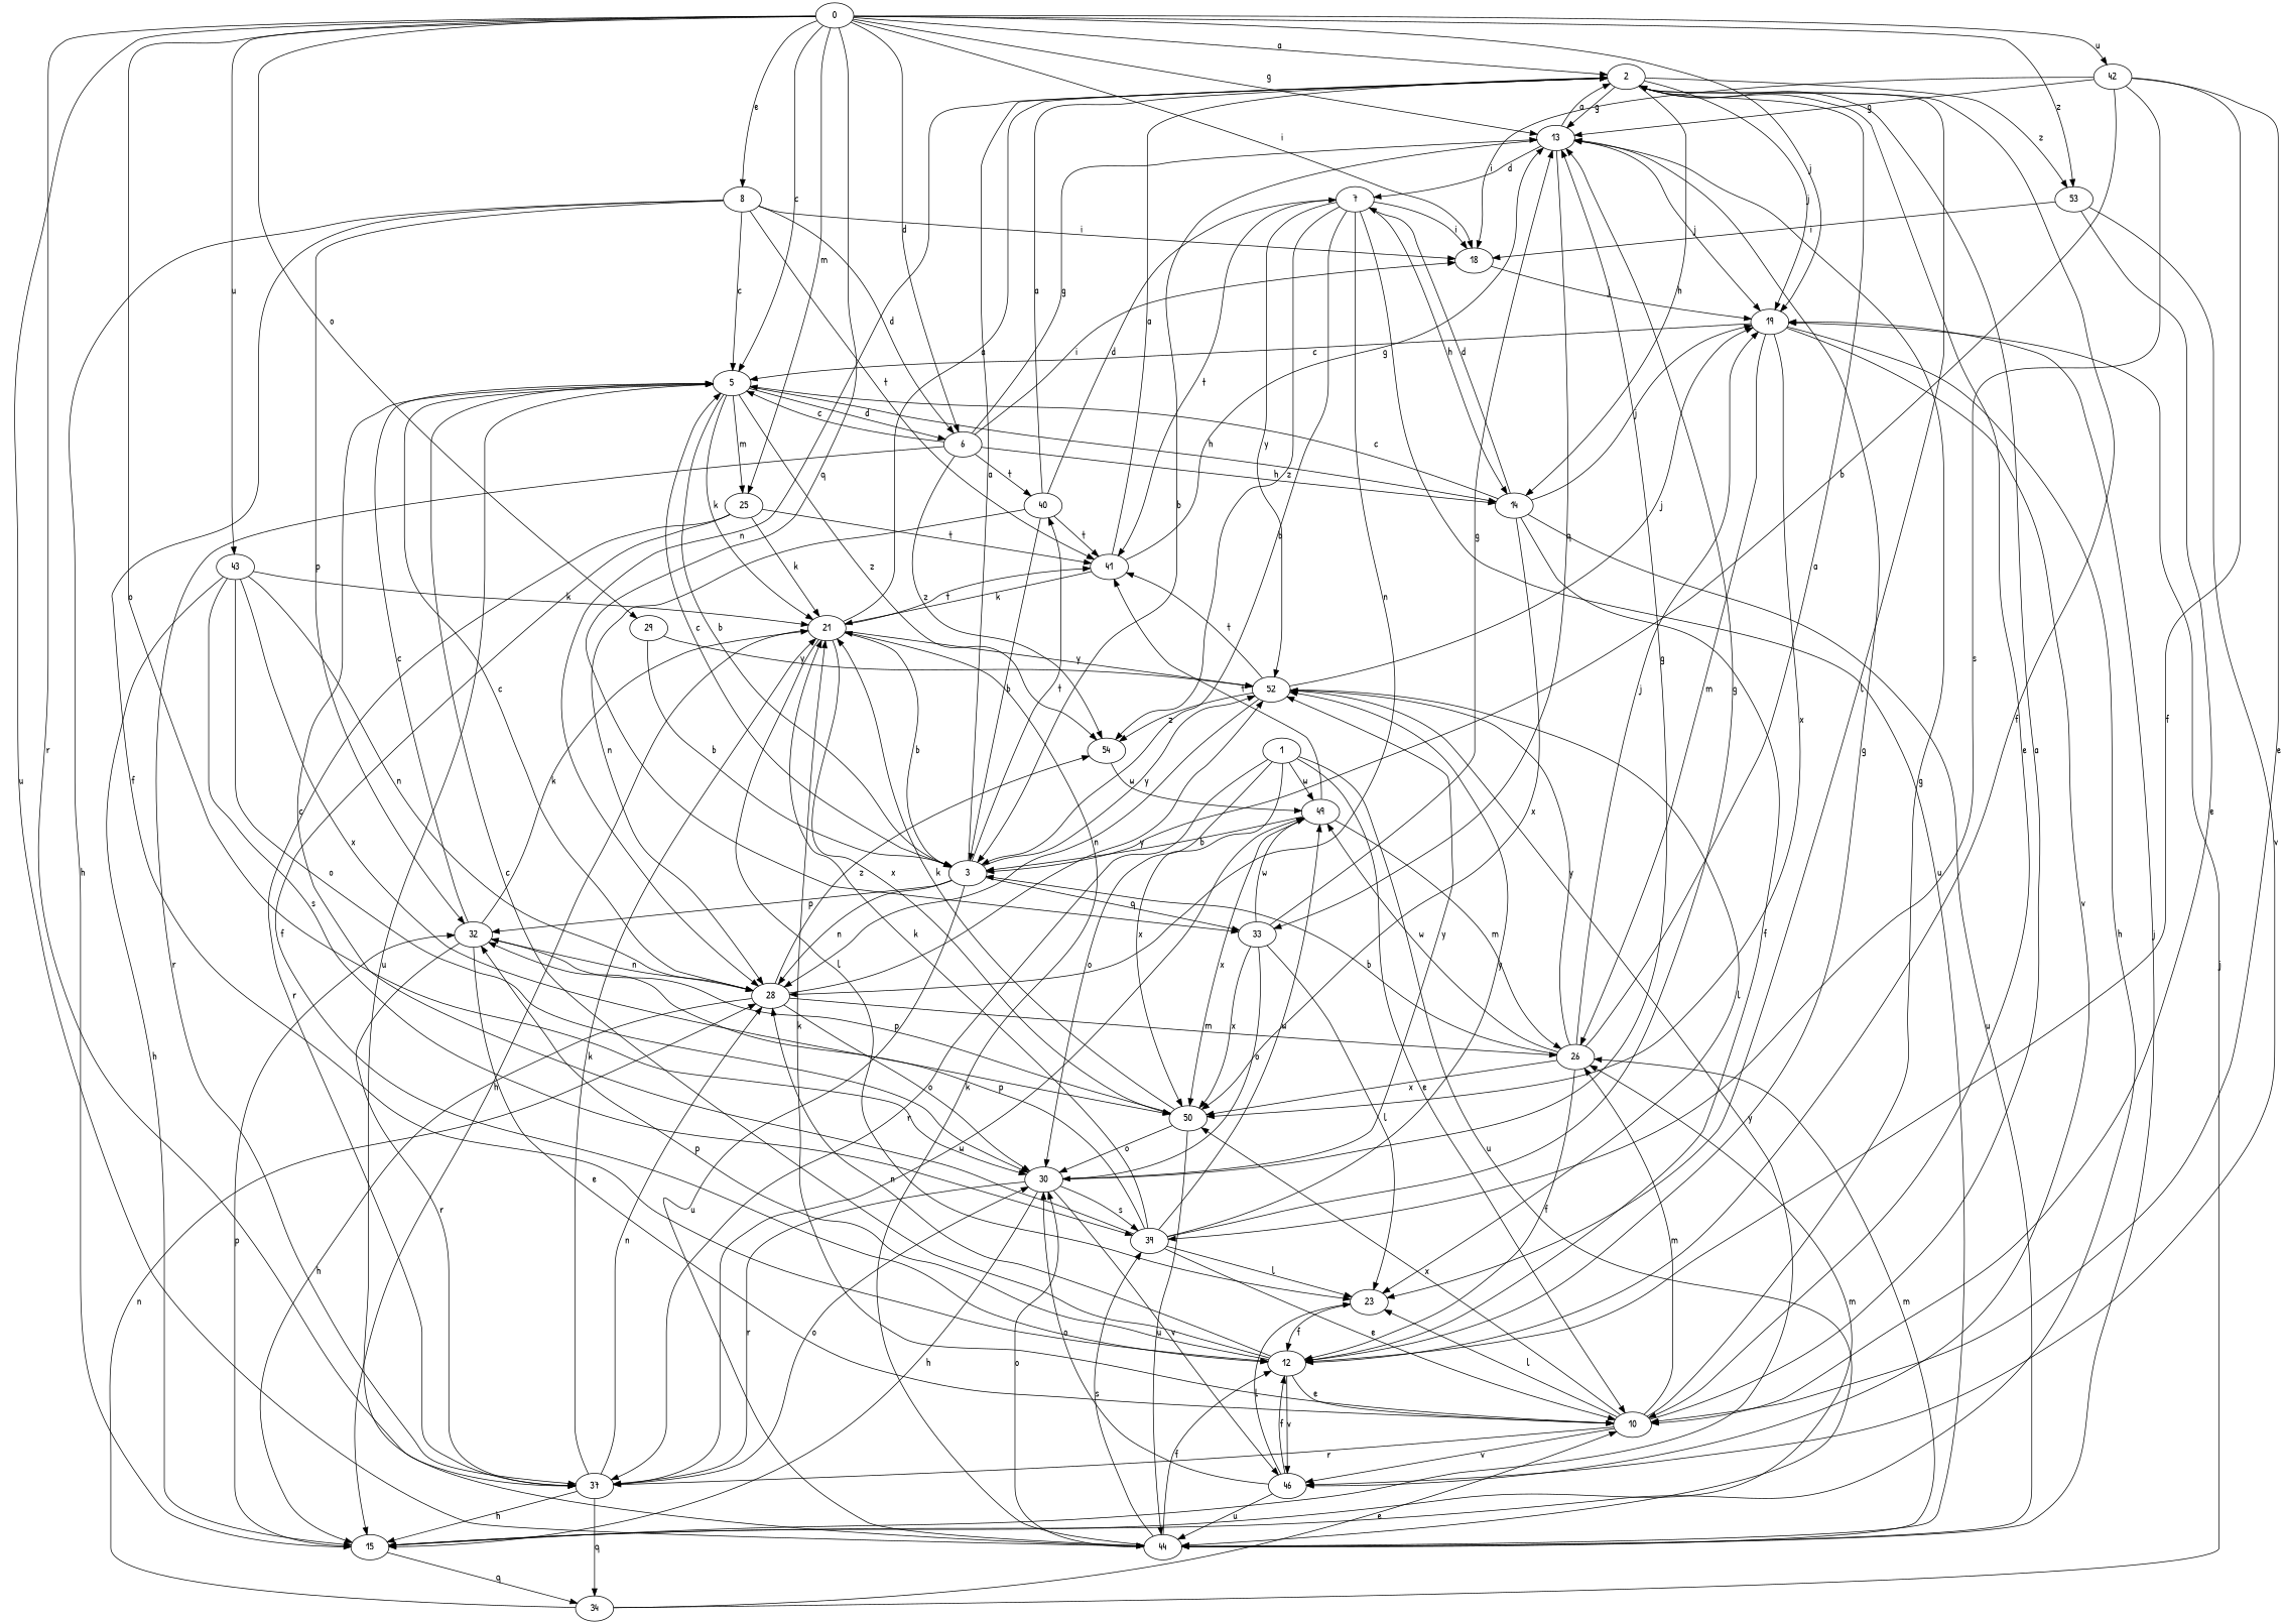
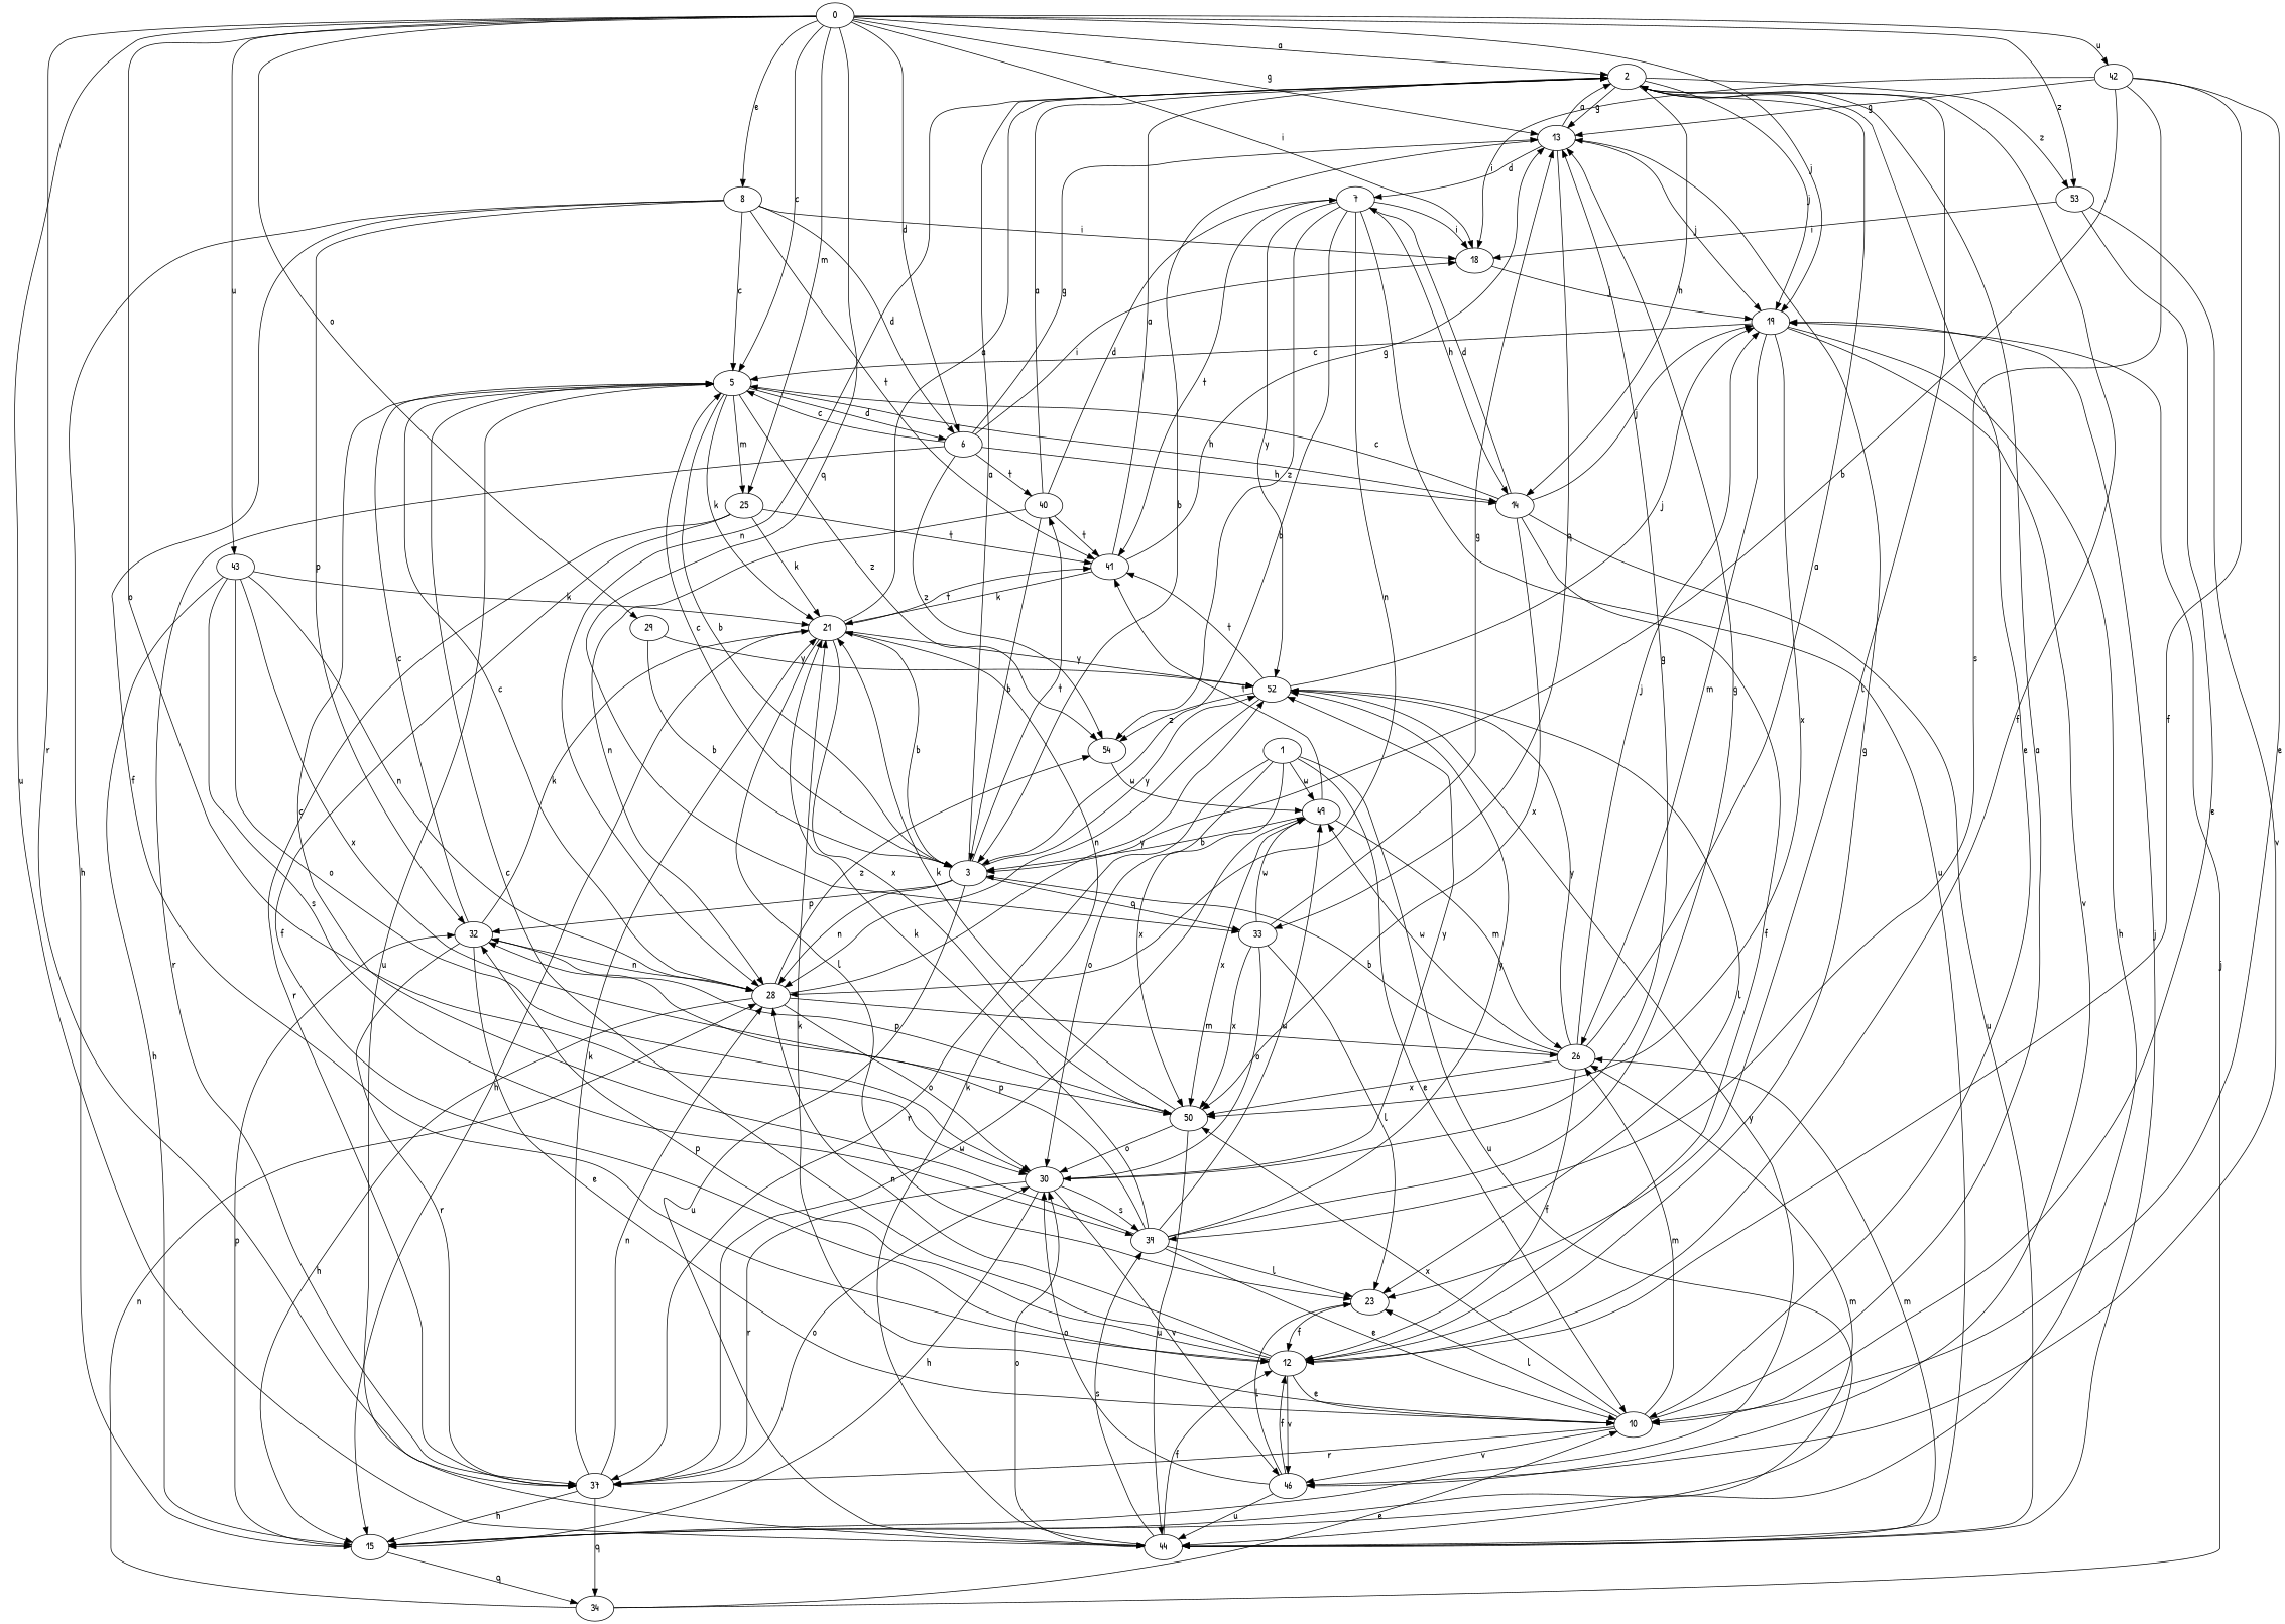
  strict digraph {
    fontname="Patrick Hand"
    node [fontname="Patrick Hand"]
    edge [fontname="Patrick Hand"]
    0
    2
    5
    6
    8
    13
    18
    19
    25
    29
    30
    33
    37
    42
    43
    44
    53
    10
    12
    14
    23
    28
    3
    21
    54
    40
    32
    41
    15
    7
    50
    26
    46
    52
    39
    49
    34
    1
    0 -> 2 [label=a]
    0 -> 5 [label=c]
    0 -> 6 [label=d]
    0 -> 8 [label=e]
    0 -> 13 [label=g]
    0 -> 18 [label=i]
    0 -> 19 [label=j]
    0 -> 25 [label=m]
    0 -> 29 [label=o]
    0 -> 30 [label=o]
    0 -> 33 [label=q]
    0 -> 37 [label=r]
    0 -> 42 [label=u]
    0 -> 43 [label=u]
    0 -> 44 [label=u]
    0 -> 53 [label=z]
    2 -> 13 [label=g]
    2 -> 19 [label=j]
    2 -> 53 [label=z]
    2 -> 10 [label=e]
    2 -> 12 [label=f]
    2 -> 14 [label=h]
    2 -> 23 [label=l]
    2 -> 28 [label=n]
    5 -> 6 [label=d]
    5 -> 25 [label=m]
    5 -> 44 [label=u]
    5 -> 14 [label=h]
    5 -> 3 [label=b]
    5 -> 21 [label=k]
    5 -> 54 [label=z]
    6 -> 5 [label=c]
    6 -> 13 [label=g]
    6 -> 18 [label=i]
    6 -> 37 [label=r]
    6 -> 14 [label=h]
    6 -> 54 [label=z]
    6 -> 40 [label=t]
    8 -> 5 [label=c]
    8 -> 6 [label=d]
    8 -> 18 [label=i]
    8 -> 12 [label=f]
    8 -> 32 [label=p]
    8 -> 41 [label=t]
    8 -> 15 [label=h]
    13 -> 2 [label=a]
    13 -> 19 [label=j]
    13 -> 33 [label=q]
    13 -> 3 [label=b]
    13 -> 7 [label=d]
    18 -> 19 [label=j]
    19 -> 5 [label=c]
    19 -> 15 [label=h]
    19 -> 50 [label=x]
    19 -> 26 [label=m]
    19 -> 46 [label=v]
    25 -> 37 [label=r]
    25 -> 12 [label=f]
    25 -> 21 [label=k]
    25 -> 41 [label=t]
    29 -> 3 [label=b]
    29 -> 52 [label=y]
    30 -> 13 [label=g]
    30 -> 37 [label=r]
    30 -> 15 [label=h]
    30 -> 46 [label=v]
    30 -> 52 [label=y]
    30 -> 39 [label=s]
    33 -> 13 [label=g]
    33 -> 30 [label=o]
    33 -> 23 [label=l]
    33 -> 50 [label=x]
    33 -> 49 [label=w]
    37 -> 30 [label=o]
    37 -> 28 [label=n]
    37 -> 21 [label=k]
    37 -> 15 [label=h]
    37 -> 49 [label=w]
    37 -> 34 [label=q]
    42 -> 13 [label=g]
    42 -> 18 [label=i]
    42 -> 10 [label=e]
    42 -> 12 [label=f]
    42 -> 3 [label=b]
    42 -> 39 [label=s]
    43 -> 30 [label=o]
    43 -> 28 [label=n]
    43 -> 21 [label=k]
    43 -> 15 [label=h]
    43 -> 50 [label=x]
    43 -> 39 [label=s]
    44 -> 19 [label=j]
    44 -> 30 [label=o]
    44 -> 12 [label=f]
    44 -> 21 [label=k]
    44 -> 26 [label=m]
    44 -> 39 [label=s]
    53 -> 18 [label=i]
    53 -> 10 [label=e]
    53 -> 46 [label=v]
    10 -> 2 [label=a]
-   10 -> 13 [label=g]
    10 -> 37 [label=r]
    10 -> 23 [label=l]
    10 -> 21 [label=k]
    10 -> 50 [label=x]
    10 -> 26 [label=m]
    10 -> 46 [label=v]
    12 -> 5 [label=c]
    12 -> 13 [label=g]
    12 -> 10 [label=e]
    12 -> 28 [label=n]
    12 -> 32 [label=p]
    12 -> 46 [label=v]
    14 -> 5 [label=c]
    14 -> 19 [label=j]
    14 -> 44 [label=u]
    14 -> 12 [label=f]
    14 -> 7 [label=d]
    14 -> 50 [label=x]
    23 -> 12 [label=f]
    28 -> 5 [label=c]
    28 -> 30 [label=o]
    28 -> 54 [label=z]
    28 -> 15 [label=h]
    28 -> 26 [label=m]
    28 -> 52 [label=y]
    3 -> 2 [label=a]
    3 -> 5 [label=c]
    3 -> 33 [label=q]
    3 -> 44 [label=u]
    3 -> 28 [label=n]
    3 -> 40 [label=t]
    3 -> 32 [label=p]
    3 -> 52 [label=y]
    21 -> 2 [label=a]
    21 -> 23 [label=l]
    21 -> 3 [label=b]
    21 -> 41 [label=t]
    21 -> 15 [label=h]
    21 -> 50 [label=x]
    21 -> 52 [label=y]
    54 -> 49 [label=w]
    40 -> 2 [label=a]
    40 -> 28 [label=n]
    40 -> 3 [label=b]
    40 -> 41 [label=t]
    40 -> 7 [label=d]
    32 -> 5 [label=c]
    32 -> 37 [label=r]
    32 -> 10 [label=e]
    32 -> 28 [label=n]
    32 -> 21 [label=k]
    41 -> 2 [label=a]
    41 -> 13 [label=g]
    41 -> 21 [label=k]
    15 -> 32 [label=p]
    15 -> 26 [label=m]
    15 -> 52 [label=y]
    15 -> 34 [label=q]
    7 -> 18 [label=i]
    7 -> 44 [label=u]
    7 -> 14 [label=h]
    7 -> 28 [label=n]
    7 -> 3 [label=b]
    7 -> 54 [label=z]
    7 -> 41 [label=t]
    7 -> 52 [label=y]
    50 -> 30 [label=o]
    50 -> 44 [label=u]
    50 -> 21 [label=k]
    50 -> 32 [label=p]
    26 -> 2 [label=a]
    26 -> 19 [label=j]
    26 -> 12 [label=f]
    26 -> 3 [label=b]
    26 -> 50 [label=x]
    26 -> 52 [label=y]
    26 -> 49 [label=w]
    46 -> 30 [label=o]
    46 -> 44 [label=u]
    46 -> 12 [label=f]
    46 -> 23 [label=l]
    52 -> 19 [label=j]
    52 -> 23 [label=l]
    52 -> 28 [label=n]
    52 -> 54 [label=z]
    52 -> 41 [label=t]
    39 -> 5 [label=c]
    39 -> 13 [label=g]
    39 -> 10 [label=e]
    39 -> 23 [label=l]
    39 -> 21 [label=k]
    39 -> 32 [label=p]
    39 -> 52 [label=y]
    39 -> 49 [label=w]
    49 -> 3 [label=b]
    49 -> 41 [label=t]
    49 -> 50 [label=x]
    49 -> 26 [label=m]
    34 -> 19 [label=j]
    34 -> 10 [label=e]
    34 -> 28 [label=n]
    1 -> 30 [label=o]
    1 -> 37 [label=r]
    1 -> 44 [label=u]
    1 -> 10 [label=e]
    1 -> 50 [label=x]
    1 -> 49 [label=w]
  }
